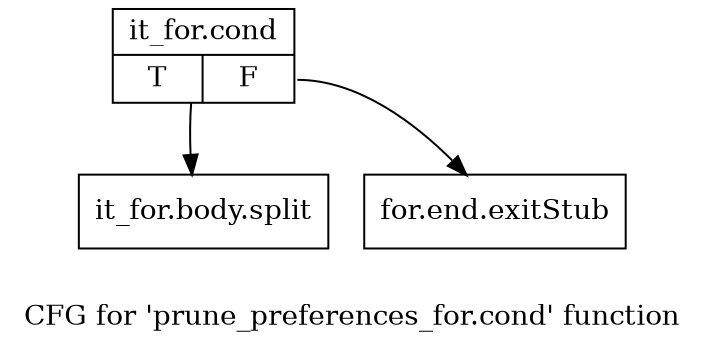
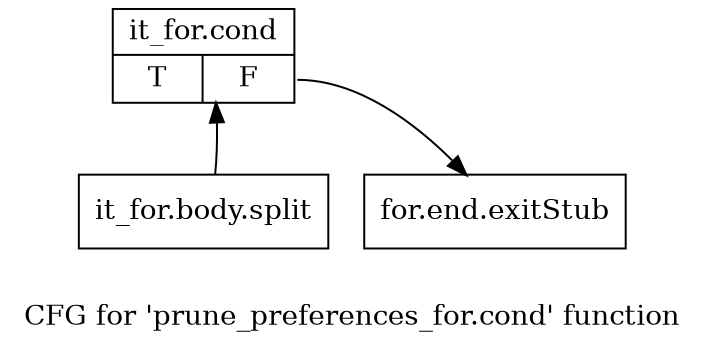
  digraph {
    label="CFG for 'prune_preferences_for.cond' function"
    node [shape=record]
    n1 [label="{it_for.cond|{<s0>T|<s1>F}}"]
    n2 [label="{for.end.exitStub}"]
    n3 [label="{it_for.body.split}"]
    n1 -> n2 [tailport=s1]
-   n1 -> n3
+   n3 -> n1
  }
